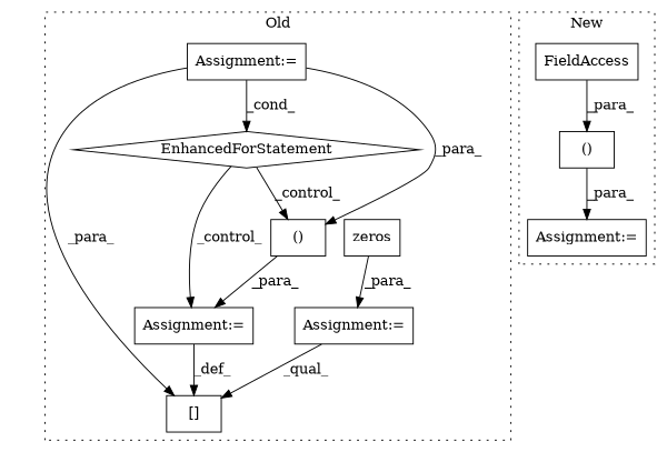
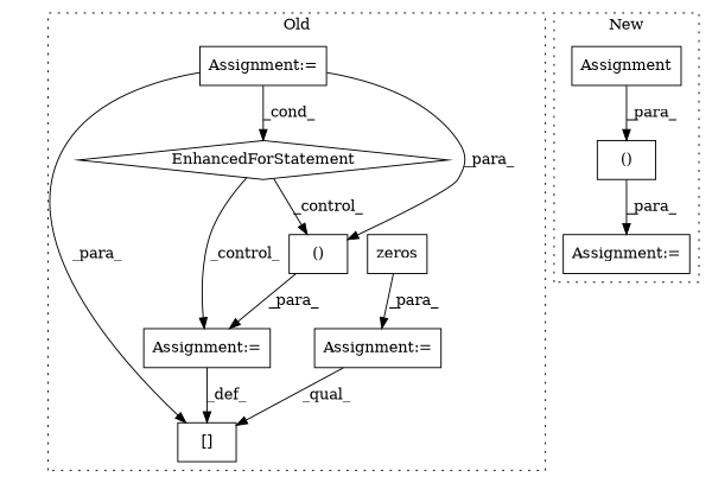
  digraph {
    node [a=7 l=1 s="1621,1714" shape=box]
    n1 [a=32 l="6,1" label=zeros s="1592,1614"]
    n2 [label="Assignment:=" s=1585]
    n3 [a=2 l="14,1" label="[]" s="1995,2019"]
    n4 [label="Assignment:=" s=2020]
    n5 [a=70 l="73,2" label=EnhancedForStatement shape=diamond]
    n6 [l="73,2" label="Assignment:="]
    n7 [a=106 l=37 label="()" s=2034]
    n8 [a=106 l=27 label="()" s=1891]
    n9 [label="Assignment:=" s=1871]
-   n10 [a=22 label=FieldAccess s=1917]
+   n10 [a=22 label=Assignment s=1917]
    subgraph cluster_1 {
      label=Old
      style=dotted
      n1
      n2
      n3
      n4
      n5
      n6
      n7
    }
    subgraph cluster_2 {
      label=New
      style=dotted
      n8
      n9
      n10
    }
    n1 -> n2 [label=_para_]
    n2 -> n3 [label=_qual_]
    n4 -> n3 [label=_def_]
    n5 -> n4 [label=_control_]
    n5 -> n7 [label=_control_]
    n6 -> n3 [label=_para_]
    n6 -> n5 [label=_cond_]
    n6 -> n7 [label=_para_]
    n7 -> n4 [label=_para_]
    n8 -> n9 [label=_para_]
    n10 -> n8 [label=_para_]
  }
